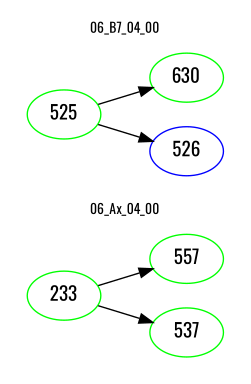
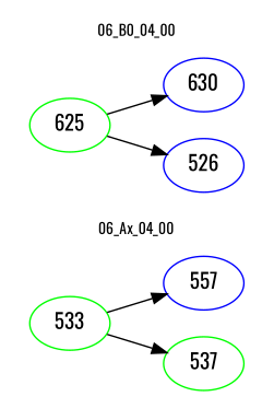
  digraph {
    fontname=Oswald
    rankdir=LR
    node [color=green fontname=Oswald]
    edge [color=black fontname=Oswald]
-   n1 [label=233]
+   n1 [label=533]
    n2 [label=537]
-   n3 [label=557]
-   n4 [label=525]
+   n3 [color=blue label=557]
+   n4 [label=625]
    n5 [color=blue label=526]
-   n6 [label=630]
+   n6 [color=blue label=630]
    subgraph cluster_1 {
      color=white
      fontsize=10
      label="06_Ax_04_00"
      n1
      n2
      n3
    }
    subgraph cluster_2 {
      color=white
      fontsize=10
-     label="06_B7_04_00"
+     label="06_B0_04_00"
      n4
      n5
      n6
    }
    n1 -> n2
    n1 -> n3
    n4 -> n5
    n4 -> n6
  }
